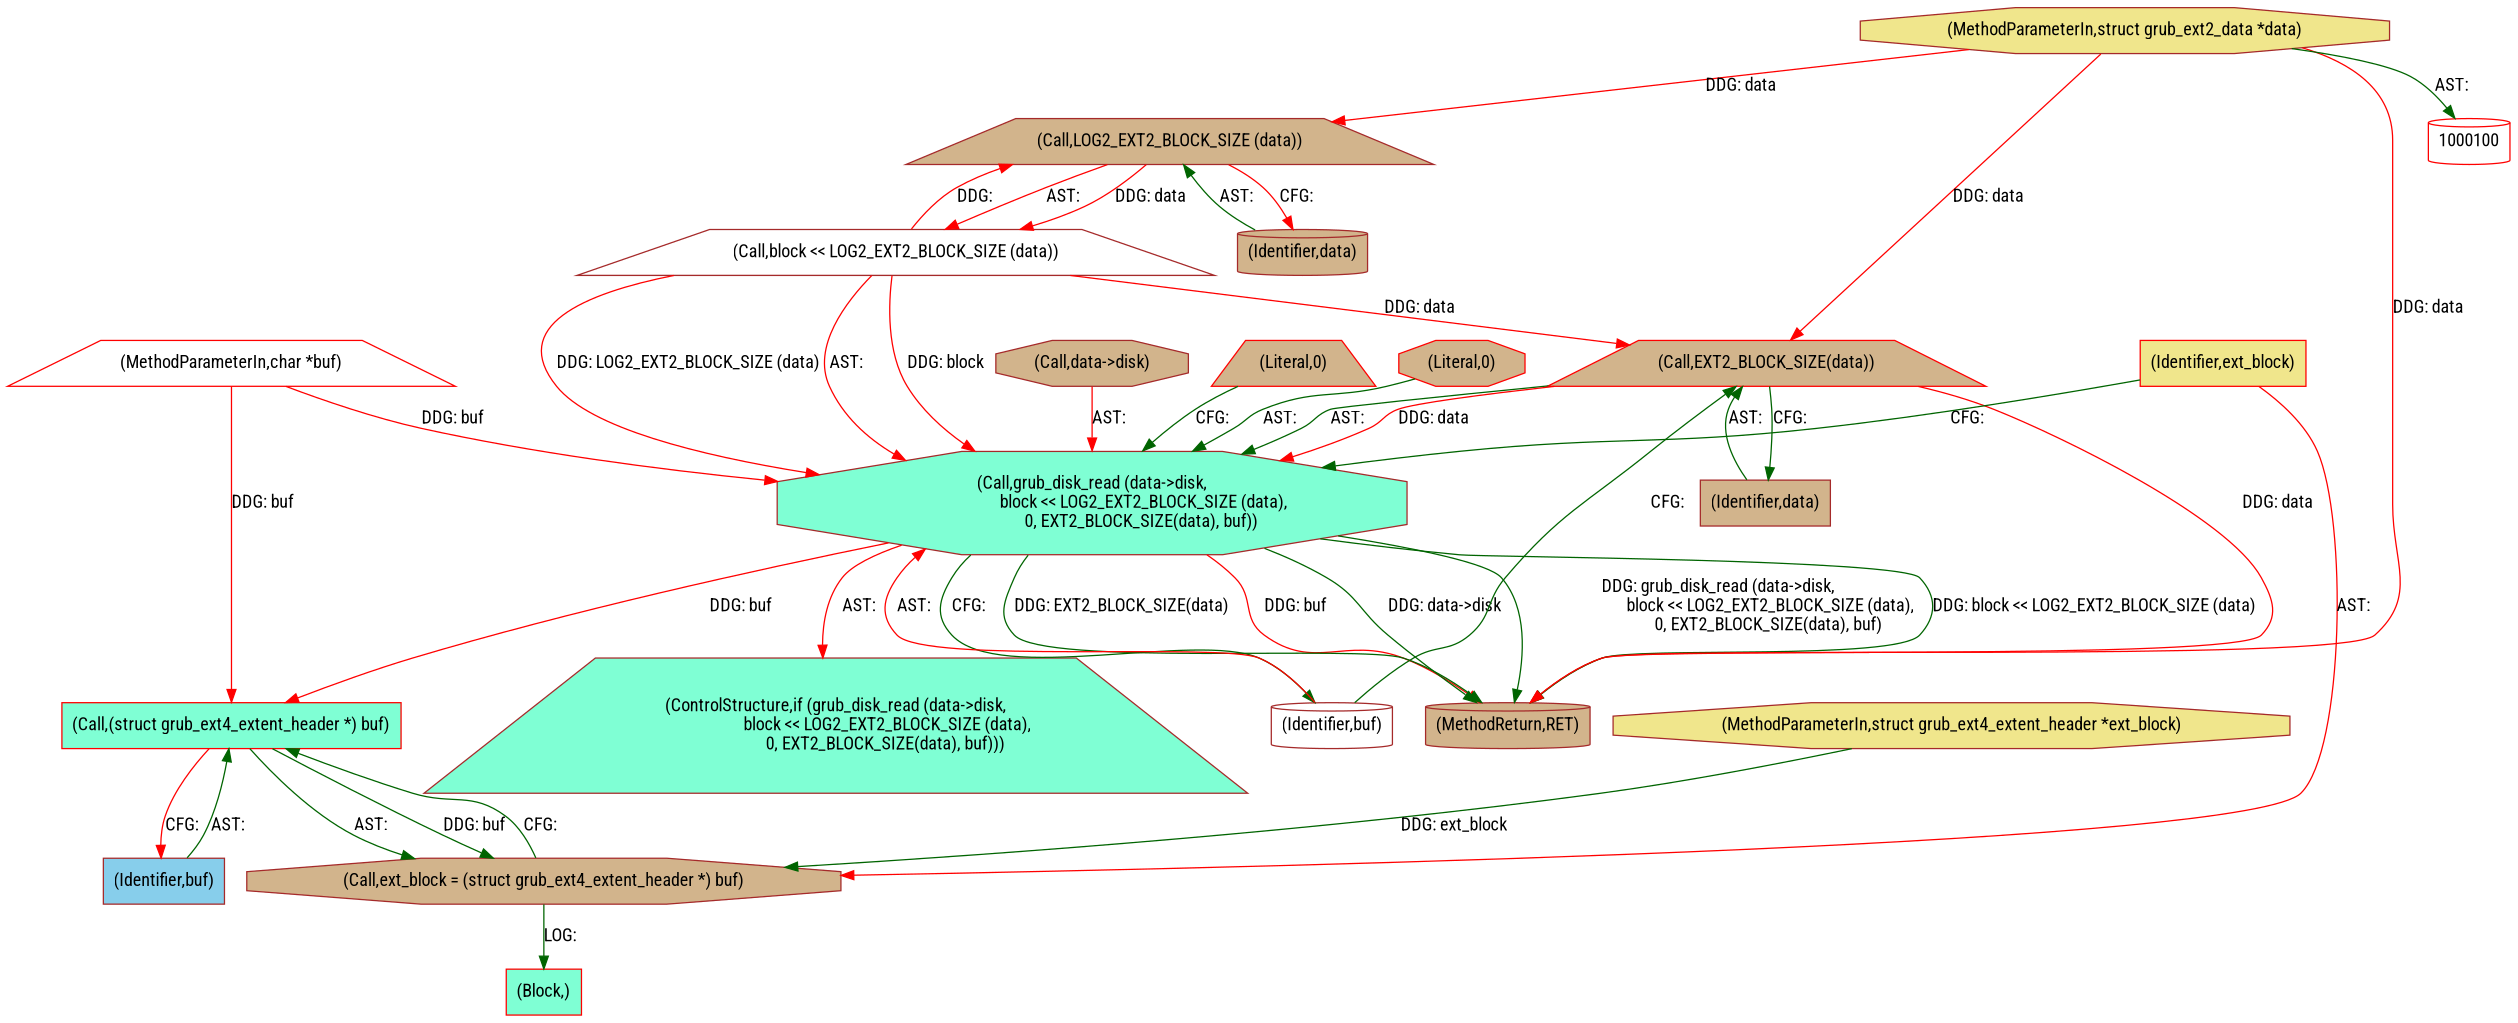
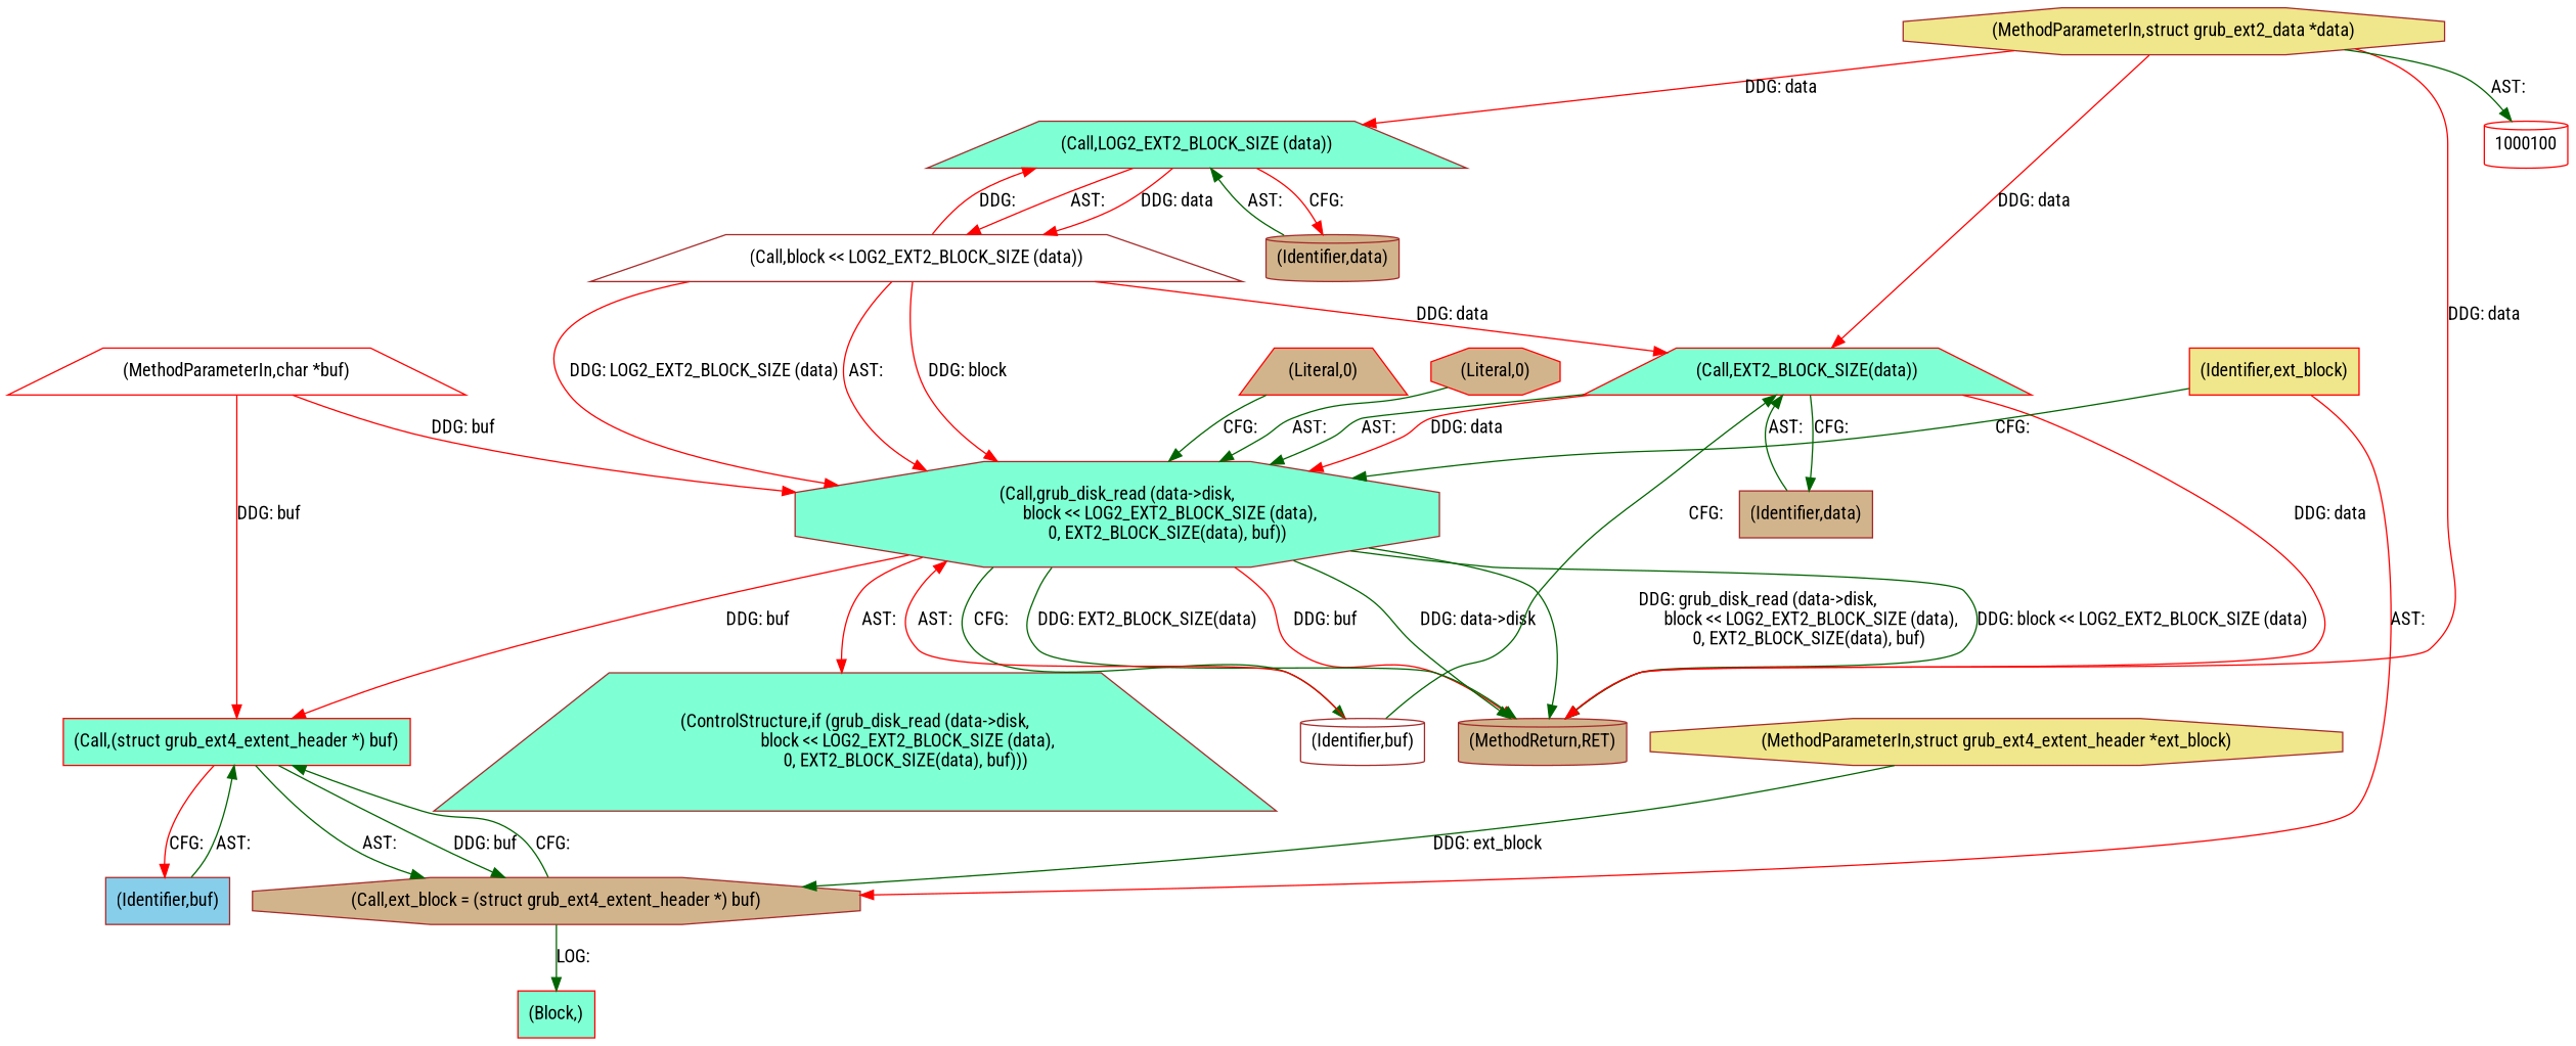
  digraph {
    fontname="Roboto Condensed"
    node [color=brown fillcolor=tan fontname="Roboto Condensed" shape=trapezium style=filled]
    edge [color=red fontname="Roboto Condensed"]
-   n1 [color=red label="(Call,EXT2_BLOCK_SIZE(data))"]
+   n1 [color=red fillcolor=aquamarine label="(Call,EXT2_BLOCK_SIZE(data))"]
    n2 [fillcolor=aquamarine label="(Call,grub_disk_read (data->disk,\n                           block << LOG2_EXT2_BLOCK_SIZE (data),\n                          0, EXT2_BLOCK_SIZE(data), buf))" shape=octagon]
    n3 [label="(MethodReturn,RET)" shape=cylinder]
    n4 [label="(Identifier,data)" shape=box]
    n5 [color=red fillcolor=aquamarine label="(Call,(struct grub_ext4_extent_header *) buf)" shape=box]
    n6 [fillcolor=aquamarine label="(ControlStructure,if (grub_disk_read (data->disk,\n                           block << LOG2_EXT2_BLOCK_SIZE (data),\n                          0, EXT2_BLOCK_SIZE(data), buf)))"]
    n7 [fillcolor=white label="(Identifier,buf)" shape=cylinder]
-   n8 [label="(Call,LOG2_EXT2_BLOCK_SIZE (data))"]
+   n8 [fillcolor=aquamarine label="(Call,LOG2_EXT2_BLOCK_SIZE (data))"]
    n9 [label="(Identifier,data)" shape=cylinder]
    n10 [fillcolor=white label="(Call,block << LOG2_EXT2_BLOCK_SIZE (data))"]
    n11 [fillcolor=khaki label="(MethodParameterIn,struct grub_ext2_data *data)" shape=octagon]
    1000100 [color=red fillcolor=white shape=cylinder]
    n13 [label="(Call,ext_block = (struct grub_ext4_extent_header *) buf)" shape=octagon]
    n14 [fillcolor=skyblue label="(Identifier,buf)" shape=box]
    n15 [color=red fillcolor=aquamarine label="(Block,)" shape=box]
-   n16 [label="(Call,data->disk)" shape=octagon]
    n17 [color=red fillcolor=khaki label="(Identifier,ext_block)" shape=box]
    n18 [color=red label="(Literal,0)"]
    n19 [color=red label="(Literal,0)" shape=octagon]
    n20 [fillcolor=khaki label="(MethodParameterIn,struct grub_ext4_extent_header *ext_block)" shape=octagon]
    n21 [color=red fillcolor=white label="(MethodParameterIn,char *buf)"]
    n1 -> n2 [color=darkgreen label="AST: "]
    n1 -> n2 [label="DDG: data"]
    n1 -> n3 [label="DDG: data"]
    n1 -> n4 [color=darkgreen label="CFG: "]
    n2 -> n3 [label="DDG: buf"]
    n2 -> n3 [color=darkgreen label="DDG: data->disk"]
    n2 -> n3 [color=darkgreen label="DDG: grub_disk_read (data->disk,\n                           block << LOG2_EXT2_BLOCK_SIZE (data),\n                          0, EXT2_BLOCK_SIZE(data), buf)"]
    n2 -> n3 [color=darkgreen label="DDG: block << LOG2_EXT2_BLOCK_SIZE (data)"]
    n2 -> n3 [color=darkgreen label="DDG: EXT2_BLOCK_SIZE(data)"]
    n2 -> n5 [label="DDG: buf"]
    n2 -> n6 [label="AST: "]
    n2 -> n7 [color=darkgreen label="CFG: "]
    n4 -> n1 [color=darkgreen label="AST: "]
    n5 -> n13 [color=darkgreen label="AST: "]
    n5 -> n13 [color=darkgreen label="DDG: buf"]
    n5 -> n14 [label="CFG: "]
    n7 -> n1 [color=darkgreen label="CFG: "]
    n7 -> n2 [label="AST: "]
    n8 -> n9 [label="CFG: "]
    n8 -> n10 [label="AST: "]
    n8 -> n10 [label="DDG: data"]
    n9 -> n8 [color=darkgreen label="AST: "]
    n10 -> n1 [label="DDG: data"]
    n10 -> n2 [label="AST: "]
    n10 -> n2 [label="DDG: block"]
    n10 -> n2 [label="DDG: LOG2_EXT2_BLOCK_SIZE (data)"]
    n10 -> n8 [label="DDG: "]
    n11 -> n1 [label="DDG: data"]
    n11 -> n3 [label="DDG: data"]
    n11 -> n8 [label="DDG: data"]
    n11 -> 1000100 [color=darkgreen label="AST: "]
    n13 -> n5 [color=darkgreen label="CFG: "]
    n13 -> n15 [color=darkgreen label="LOG: "]
    n14 -> n5 [color=darkgreen label="AST: "]
-   n16 -> n2 [label="AST: "]
    n17 -> n2 [color=darkgreen label="CFG: "]
    n17 -> n13 [label="AST: "]
    n18 -> n2 [color=darkgreen label="CFG: "]
    n19 -> n2 [color=darkgreen label="AST: "]
    n20 -> n13 [color=darkgreen label="DDG: ext_block"]
    n21 -> n2 [label="DDG: buf"]
    n21 -> n5 [label="DDG: buf"]
  }
